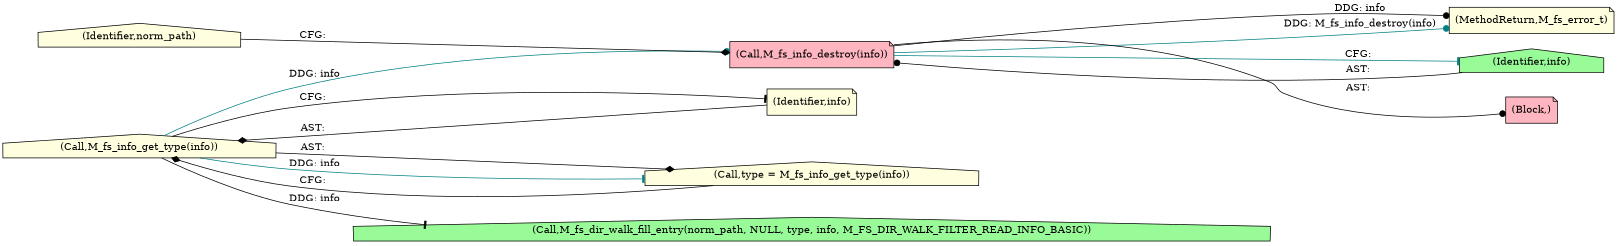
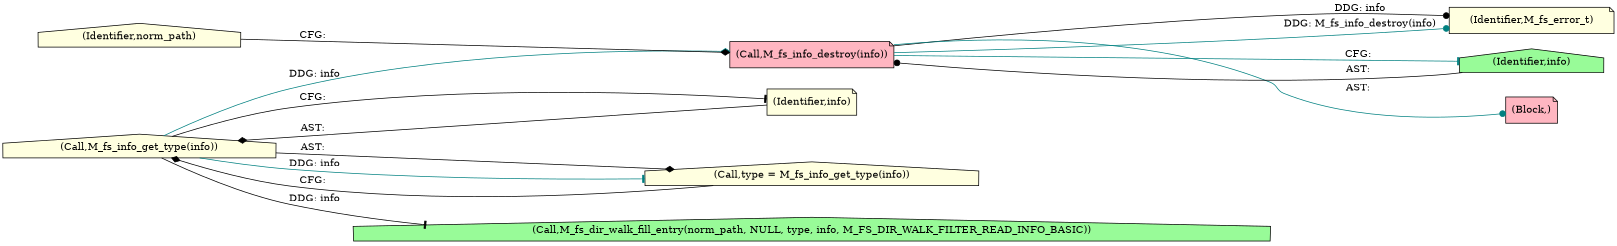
  digraph {
    fontname="DejaVu Serif"
    rankdir=LR
    node [fillcolor=lightyellow fontname="DejaVu Serif" shape=house style=filled]
    edge [arrowhead=diamond color=black fontname="DejaVu Serif"]
    n1 [fillcolor=lightpink label="(Call,M_fs_info_destroy(info))" shape=note]
-   n2 [label="(MethodReturn,M_fs_error_t)" shape=note]
+   n2 [label="(Identifier,M_fs_error_t)" shape=note]
    n3 [fillcolor=palegreen label="(Identifier,info)"]
    n4 [fillcolor=lightpink label="(Block,)" shape=note]
    n5 [label="(Call,M_fs_info_get_type(info))"]
    n6 [label="(Identifier,info)" shape=note]
    n7 [label="(Call,type = M_fs_info_get_type(info))"]
    n8 [fillcolor=palegreen label="(Call,M_fs_dir_walk_fill_entry(norm_path, NULL, type, info, M_FS_DIR_WALK_FILTER_READ_INFO_BASIC))"]
    n9 [label="(Identifier,norm_path)"]
    n1 -> n2 [arrowhead=dot label="DDG: info"]
    n1 -> n2 [arrowhead=dot color=teal label="DDG: M_fs_info_destroy(info)"]
    n1 -> n3 [arrowhead=tee color=teal label="CFG: "]
-   n1 -> n4 [arrowhead=dot label="AST: "]
+   n1 -> n4 [arrowhead=dot color=teal label="AST: "]
    n3 -> n1 [arrowhead=dot label="AST: "]
-   n5 -> n1 [arrowhead=dot color=teal label="DDG: info"]
+   n5 -> n1 [color=teal label="DDG: info"]
    n5 -> n6 [arrowhead=tee label="CFG: "]
    n5 -> n7 [label="AST: "]
    n5 -> n7 [arrowhead=tee color=teal label="DDG: info"]
    n5 -> n8 [arrowhead=tee label="DDG: info"]
    n6 -> n5 [label="AST: "]
    n7 -> n5 [label="CFG: "]
    n9 -> n1 [label="CFG: "]
  }
